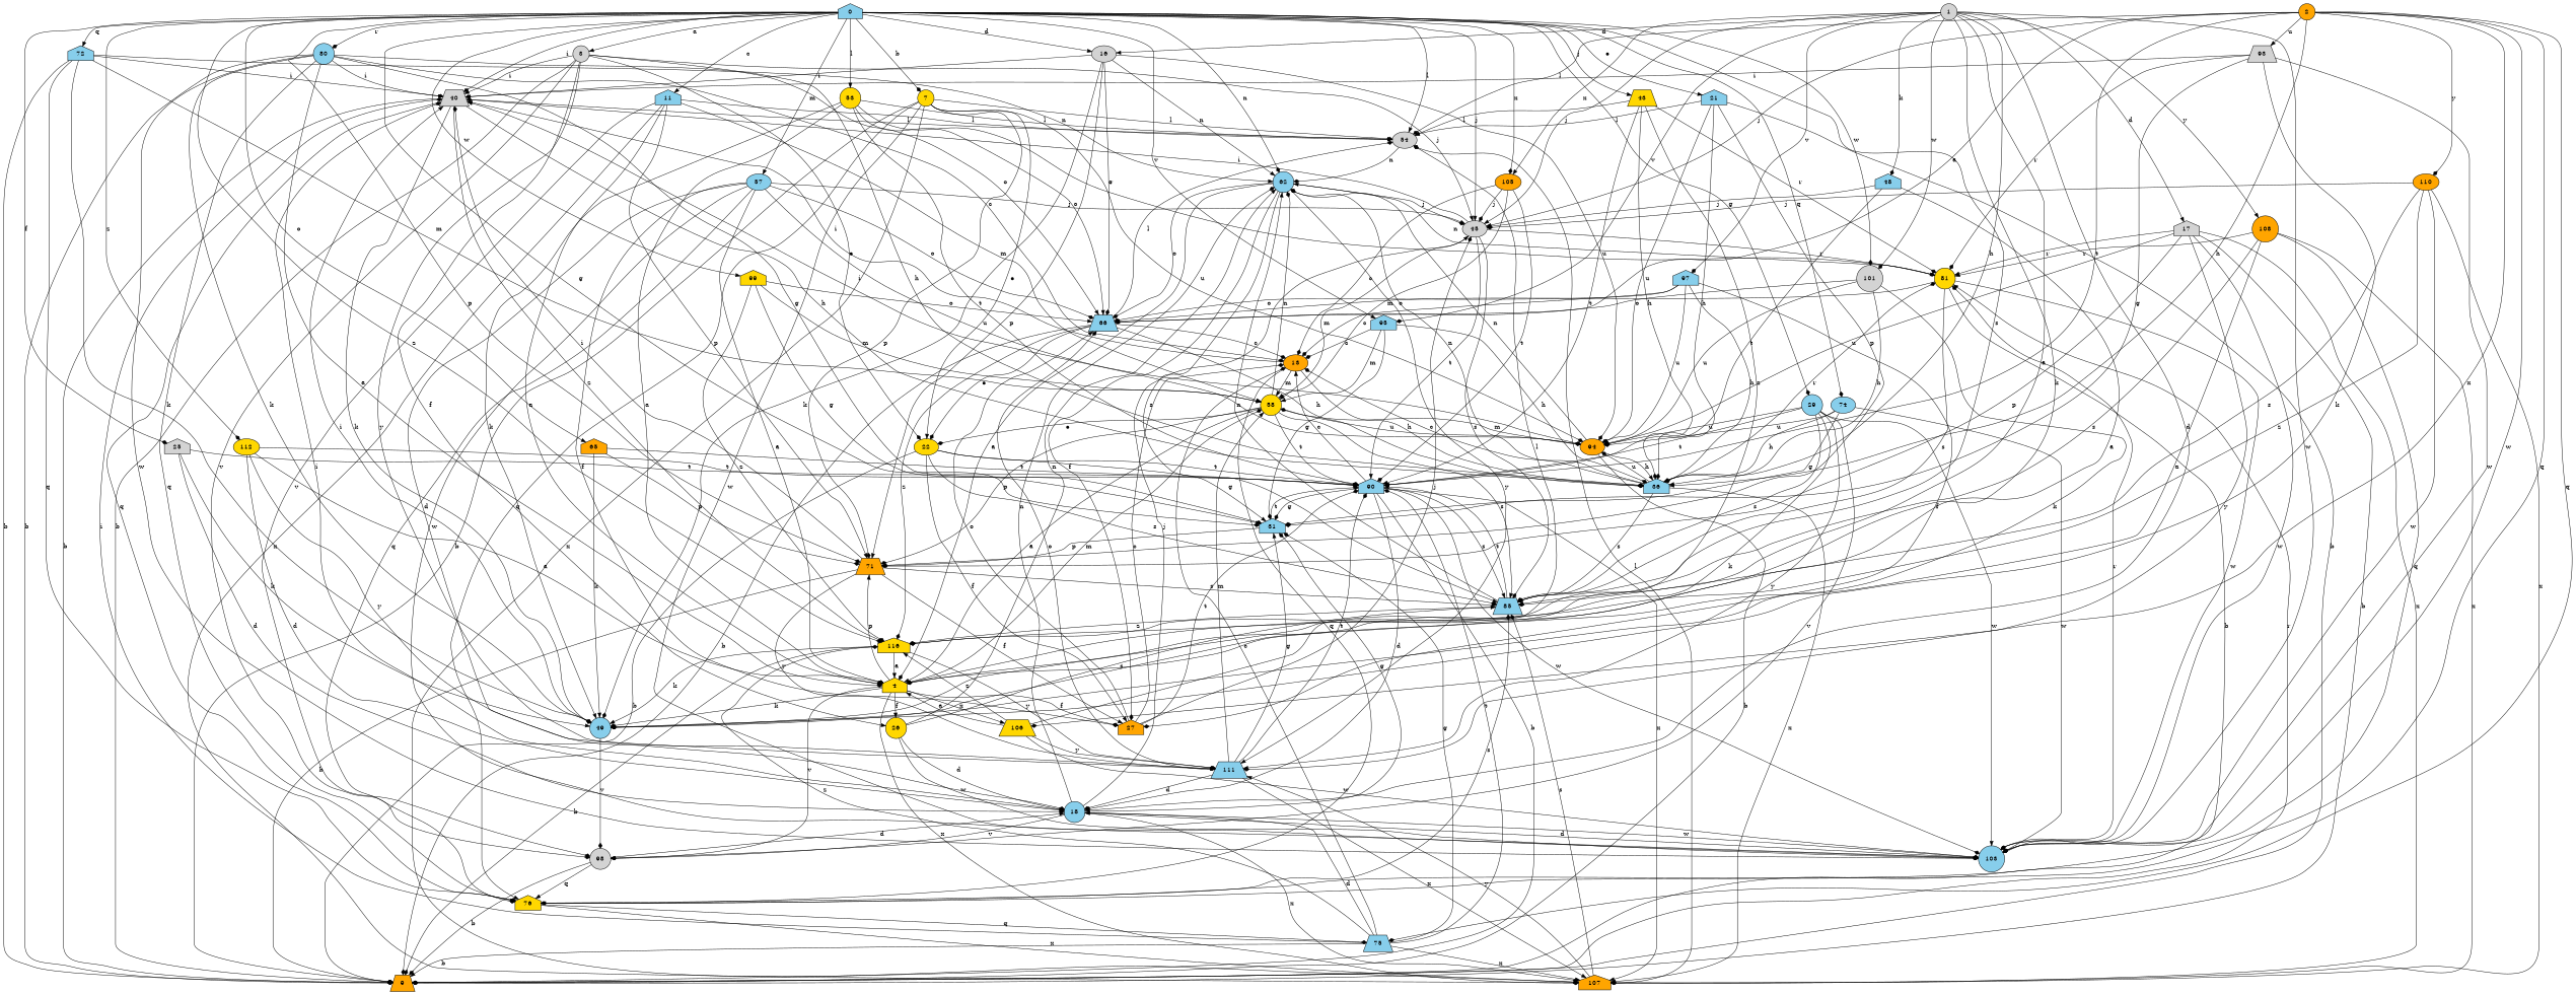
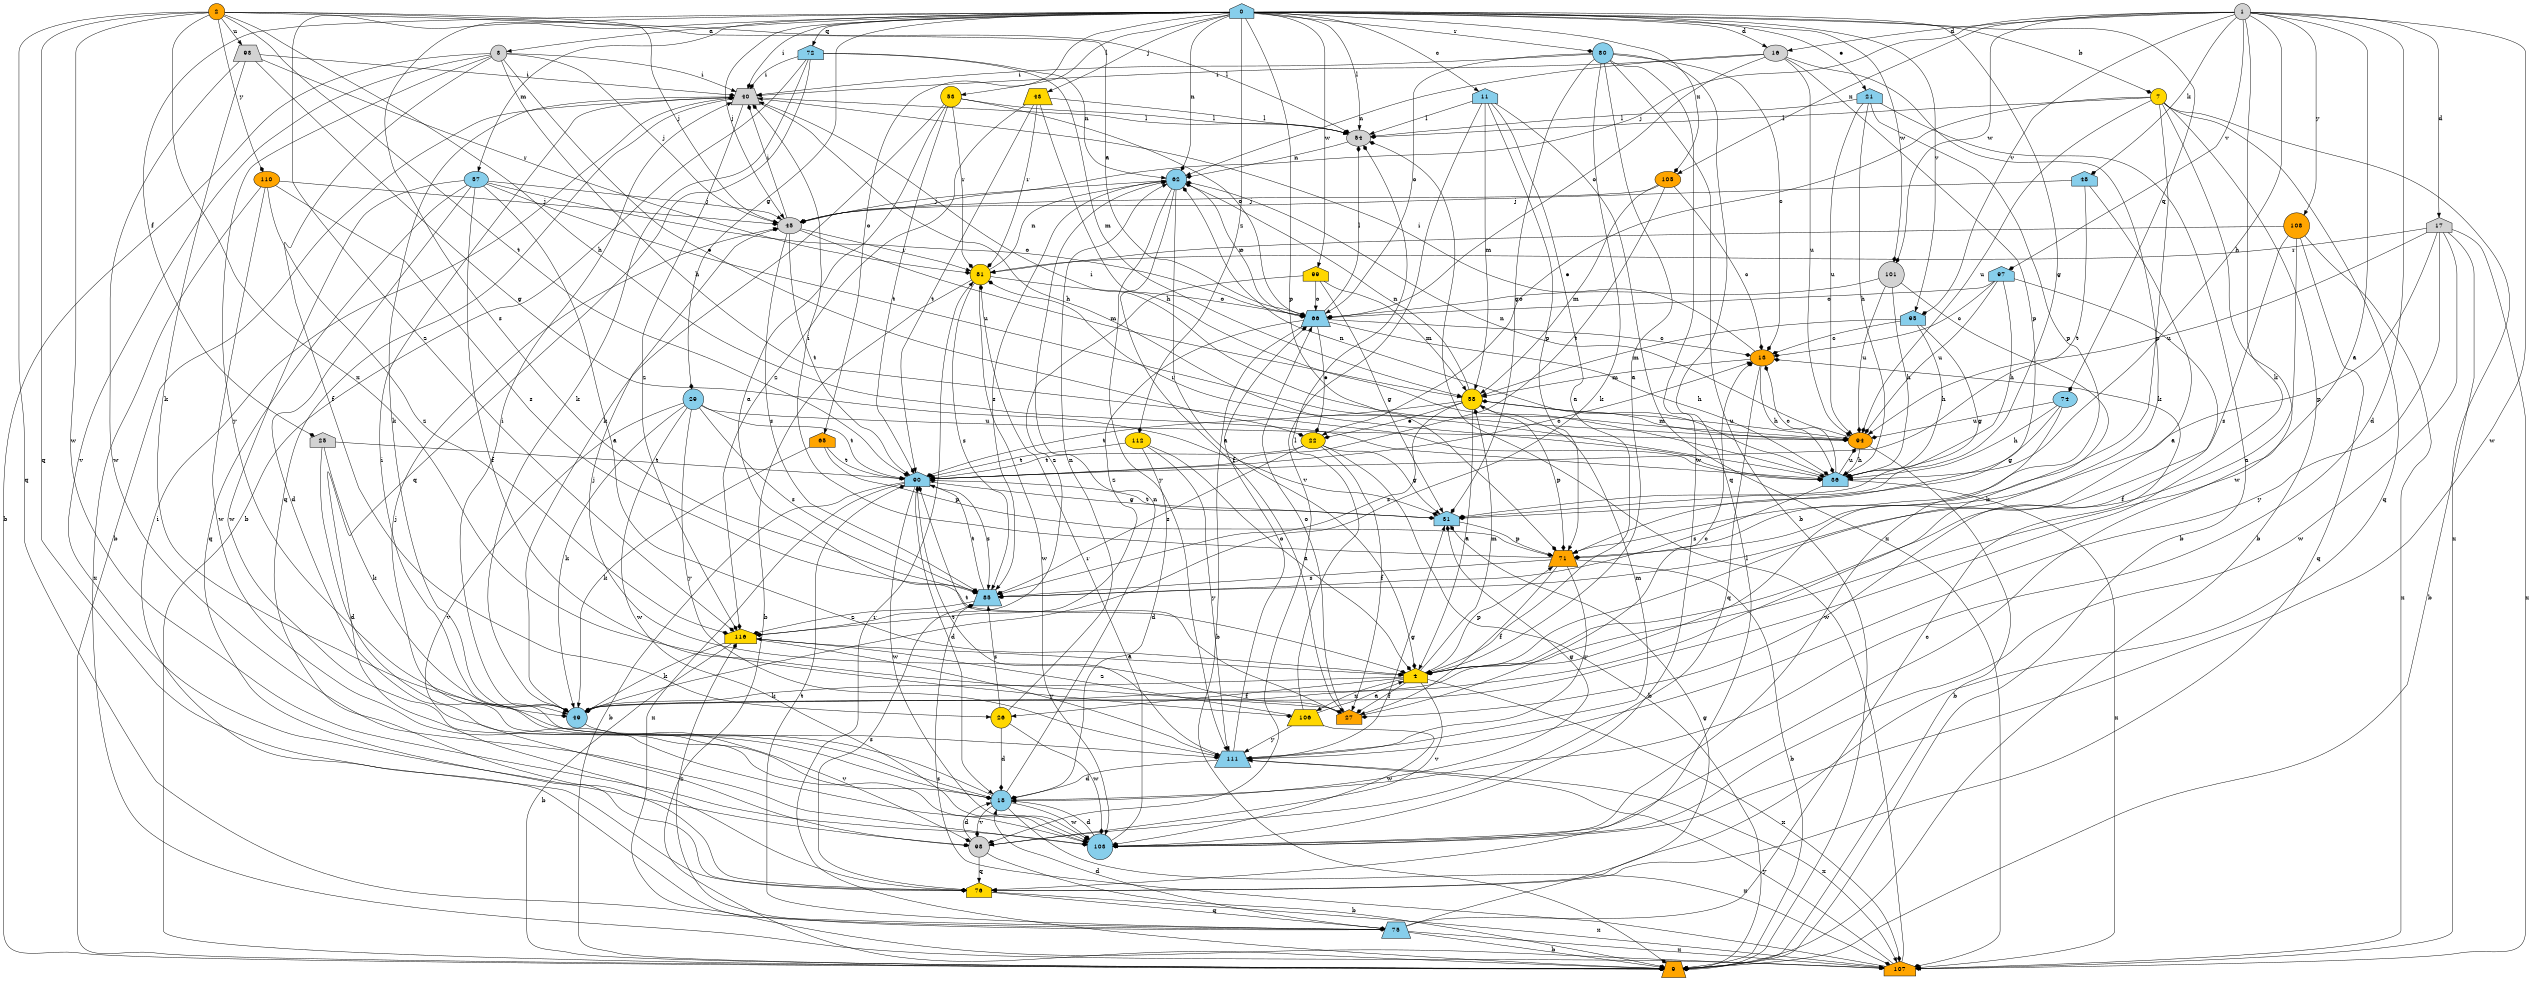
  strict digraph {
    node [fillcolor=skyblue shape=house style=filled]
    edge [arrowhead=diamond]
    3 [fillcolor=lightgrey shape=circle]
    0
    7 [fillcolor=gold shape=circle]
    11
    16 [fillcolor=lightgrey shape=ellipse]
    21
    25 [fillcolor=lightgrey]
    29 [shape=circle]
    31
    40 [fillcolor=lightgrey shape=trapezium]
    43 [fillcolor=gold shape=trapezium]
    45 [fillcolor=lightgrey shape=ellipse]
    53 [fillcolor=gold shape=circle]
    54 [fillcolor=lightgrey shape=ellipse]
    57 [shape=ellipse]
    62 [shape=circle]
    65 [fillcolor=orange]
    71 [fillcolor=orange shape=trapezium]
    72
    74 [shape=ellipse]
    80 [shape=circle]
    85 [shape=trapezium]
    95
    99 [fillcolor=gold]
    101 [fillcolor=lightgrey shape=circle]
    105 [fillcolor=orange shape=ellipse]
    112 [fillcolor=gold shape=ellipse]
    116 [fillcolor=gold]
    36
    9 [fillcolor=orange shape=trapezium]
    22 [fillcolor=gold shape=ellipse]
    26 [fillcolor=gold shape=circle]
    98 [fillcolor=lightgrey shape=circle]
    111 [shape=trapezium]
    103 [shape=circle]
    76 [fillcolor=gold]
    107 [fillcolor=orange]
    94 [fillcolor=orange shape=ellipse]
    4 [fillcolor=gold]
    58 [fillcolor=gold shape=circle]
    49 [shape=circle]
    66 [shape=trapezium]
    18 [shape=circle]
    90
    81 [fillcolor=gold shape=circle]
    27 [fillcolor=orange]
    13 [fillcolor=orange shape=ellipse]
    1 [fillcolor=lightgrey shape=circle]
    17 [fillcolor=lightgrey]
    48
    97
    108 [fillcolor=orange shape=circle]
    106 [fillcolor=gold shape=trapezium]
    2 [fillcolor=orange shape=circle]
    75 [shape=trapezium]
    93 [fillcolor=lightgrey shape=trapezium]
    110 [fillcolor=orange shape=ellipse]
    3 -> 40 [arrowhead=normal label=i]
    3 -> 45 [arrowhead=normal label=j]
    3 -> 36 [label=h]
    3 -> 9 [label=b]
    3 -> 22 [label=e]
    3 -> 26 [arrowhead=normal label=f]
    3 -> 98 [label=v]
    3 -> 111 [label=y]
    0 -> 3 [arrowhead=normal label=a]
    0 -> 7 [label=b]
    0 -> 11 [arrowhead=normal label=c]
    0 -> 16 [arrowhead=normal label=d]
    0 -> 21 [arrowhead=normal label=e]
    0 -> 25 [label=f]
    0 -> 29 [label=g]
    0 -> 31 [label=g]
    0 -> 40 [label=i]
    0 -> 43 [arrowhead=normal label=j]
    0 -> 45 [arrowhead=normal label=j]
    0 -> 53 [arrowhead=normal label=l]
    0 -> 54 [arrowhead=normal label=l]
    0 -> 57 [arrowhead=normal label=m]
    0 -> 62 [label=n]
    0 -> 65 [arrowhead=normal label=o]
    0 -> 71 [label=p]
    0 -> 72 [arrowhead=normal label=q]
    0 -> 74 [label=q]
    0 -> 80 [label=r]
    0 -> 85 [label=s]
    0 -> 95 [arrowhead=normal label=v]
    0 -> 99 [arrowhead=normal label=w]
    0 -> 101 [label=w]
    0 -> 105 [label=x]
    0 -> 112 [label=z]
    0 -> 116 [label=z]
    7 -> 54 [label=l]
    7 -> 71 [label=p]
    7 -> 9 [label=b]
    7 -> 22 [arrowhead=normal label=e]
    7 -> 103 [label=w]
    7 -> 76 [arrowhead=normal label=q]
    7 -> 107 [arrowhead=normal label=x]
    7 -> 94 [label=u]
    11 -> 54 [arrowhead=normal label=l]
    11 -> 71 [arrowhead=normal label=p]
    11 -> 98 [label=v]
    11 -> 107 [label=x]
    11 -> 4 [arrowhead=normal label=a]
    11 -> 58 [arrowhead=normal label=m]
    16 -> 40 [arrowhead=normal label=i]
    16 -> 62 [arrowhead=normal label=n]
    16 -> 71 [arrowhead=normal label=p]
    16 -> 94 [label=u]
    16 -> 49 [label=k]
    16 -> 66 [label=o]
    21 -> 54 [arrowhead=normal label=l]
    21 -> 71 [arrowhead=normal label=p]
    21 -> 36 [label=h]
    21 -> 9 [label=b]
    21 -> 94 [arrowhead=normal label=u]
    25 -> 49 [arrowhead=normal label=k]
    25 -> 18 [label=d]
    25 -> 90 [label=t]
    29 -> 85 [label=s]
    29 -> 98 [arrowhead=normal label=v]
    29 -> 111 [arrowhead=normal label=y]
    29 -> 103 [arrowhead=normal label=w]
    29 -> 94 [label=u]
    29 -> 49 [arrowhead=normal label=k]
    29 -> 90 [arrowhead=normal label=t]
    31 -> 71 [arrowhead=normal label=p]
    31 -> 90 [label=t]
    40 -> 54 [arrowhead=normal label=l]
    40 -> 116 [label=z]
    40 -> 36 [label=h]
    40 -> 9 [label=b]
    40 -> 76 [label=q]
    40 -> 49 [label=k]
    43 -> 54 [arrowhead=normal label=l]
    43 -> 116 [label=z]
    43 -> 36 [label=h]
    43 -> 90 [arrowhead=normal label=t]
    43 -> 81 [label=r]
    45 -> 40 [label=i]
    45 -> 85 [label=s]
    45 -> 58 [arrowhead=normal label=m]
    45 -> 90 [arrowhead=normal label=t]
    45 -> 81 [arrowhead=normal label=r]
    53 -> 54 [arrowhead=normal label=l]
    53 -> 4 [label=a]
    53 -> 49 [arrowhead=normal label=k]
    53 -> 66 [arrowhead=normal label=o]
    53 -> 90 [label=t]
    53 -> 81 [label=r]
    54 -> 62 [label=n]
    57 -> 45 [arrowhead=normal label=j]
    57 -> 103 [label=w]
    57 -> 76 [label=q]
    57 -> 94 [label=u]
    57 -> 4 [label=a]
    57 -> 66 [label=o]
    57 -> 18 [label=d]
    57 -> 27 [label=f]
    62 -> 45 [label=j]
    62 -> 85 [arrowhead=normal label=s]
    62 -> 111 [arrowhead=normal label=y]
    62 -> 4 [label=a]
    62 -> 66 [label=o]
    62 -> 27 [label=f]
    65 -> 71 [label=p]
    65 -> 49 [arrowhead=normal label=k]
    65 -> 90 [arrowhead=normal label=t]
    71 -> 40 [label=i]
    71 -> 85 [arrowhead=normal label=s]
    71 -> 9 [arrowhead=normal label=b]
    71 -> 111 [arrowhead=normal label=y]
    71 -> 27 [arrowhead=normal label=f]
    72 -> 40 [label=i]
    72 -> 62 [arrowhead=normal label=n]
    72 -> 9 [label=b]
    72 -> 76 [label=q]
    72 -> 58 [arrowhead=normal label=m]
    72 -> 49 [label=k]
    74 -> 31 [label=g]
    74 -> 36 [arrowhead=normal label=h]
    74 -> 103 [label=w]
    74 -> 94 [label=u]
    80 -> 31 [label=g]
    80 -> 40 [arrowhead=normal label=i]
    80 -> 9 [label=b]
    80 -> 103 [arrowhead=normal label=w]
    80 -> 76 [arrowhead=normal label=q]
    80 -> 4 [label=a]
    80 -> 49 [label=k]
    80 -> 66 [arrowhead=normal label=o]
    80 -> 13 [label=c]
-   85 -> 62 [arrowhead=normal label=n]
    85 -> 116 [label=z]
    85 -> 90 [arrowhead=normal label=t]
    95 -> 31 [label=g]
    95 -> 36 [label=h]
    95 -> 58 [arrowhead=normal label=m]
    95 -> 13 [label=c]
    99 -> 31 [arrowhead=normal label=g]
    99 -> 116 [label=z]
    99 -> 58 [arrowhead=normal label=m]
    99 -> 66 [arrowhead=normal label=o]
    101 -> 36 [arrowhead=normal label=h]
    101 -> 94 [label=u]
    101 -> 49 [arrowhead=normal label=k]
    101 -> 66 [arrowhead=normal label=o]
    105 -> 45 [label=j]
    105 -> 58 [arrowhead=normal label=m]
    105 -> 90 [label=t]
    105 -> 13 [label=c]
    112 -> 111 [arrowhead=normal label=y]
    112 -> 4 [label=a]
    112 -> 18 [label=d]
    112 -> 90 [label=t]
    116 -> 9 [label=b]
    116 -> 111 [label=y]
    116 -> 4 [arrowhead=normal label=a]
    116 -> 49 [arrowhead=normal label=k]
    36 -> 62 [label=n]
    36 -> 85 [label=s]
    36 -> 107 [arrowhead=normal label=x]
    36 -> 94 [label=u]
    36 -> 81 [label=r]
    36 -> 13 [label=c]
    9 -> 81 [arrowhead=normal label=r]
    22 -> 31 [arrowhead=normal label=g]
    22 -> 85 [label=s]
    22 -> 9 [label=b]
    22 -> 90 [arrowhead=normal label=t]
    22 -> 27 [arrowhead=normal label=f]
    26 -> 62 [arrowhead=normal label=n]
    26 -> 85 [arrowhead=normal label=s]
    26 -> 103 [label=w]
    26 -> 18 [label=d]
    98 -> 9 [label=b]
    98 -> 76 [arrowhead=normal label=q]
    98 -> 18 [arrowhead=normal label=d]
    111 -> 31 [arrowhead=normal label=g]
    111 -> 107 [arrowhead=normal label=x]
    111 -> 58 [arrowhead=normal label=m]
    111 -> 66 [label=o]
    111 -> 18 [label=d]
    111 -> 90 [label=t]
    103 -> 18 [arrowhead=normal label=d]
    103 -> 81 [label=r]
    76 -> 85 [label=s]
    76 -> 107 [arrowhead=normal label=x]
    76 -> 75 [label=q]
    107 -> 54 [label=l]
    107 -> 85 [label=s]
    107 -> 111 [arrowhead=normal label=y]
    94 -> 40 [arrowhead=normal label=i]
    94 -> 62 [label=n]
    94 -> 36 [arrowhead=normal label=h]
    94 -> 9 [arrowhead=normal label=b]
    94 -> 58 [label=m]
    4 -> 71 [arrowhead=normal label=p]
    4 -> 26 [arrowhead=normal label=f]
    4 -> 98 [arrowhead=normal label=v]
    4 -> 107 [label=x]
    4 -> 58 [label=m]
    4 -> 49 [label=k]
    4 -> 27 [label=f]
    4 -> 106 [arrowhead=normal label=x]
    58 -> 62 [label=n]
    58 -> 71 [label=p]
    58 -> 85 [arrowhead=normal label=s]
    58 -> 22 [label=e]
    58 -> 94 [label=u]
    58 -> 4 [arrowhead=normal label=a]
    58 -> 90 [label=t]
    49 -> 40 [arrowhead=normal label=i]
    49 -> 98 [label=v]
    66 -> 54 [label=l]
    66 -> 116 [label=z]
    66 -> 36 [label=h]
    66 -> 9 [label=b]
    66 -> 22 [label=e]
    66 -> 13 [label=c]
    18 -> 31 [label=g]
    18 -> 40 [label=i]
    18 -> 45 [arrowhead=normal label=j]
    18 -> 62 [label=n]
    18 -> 98 [label=v]
    18 -> 103 [label=w]
    18 -> 107 [label=x]
    90 -> 31 [label=g]
    90 -> 85 [arrowhead=normal label=s]
    90 -> 9 [label=b]
    90 -> 103 [label=w]
    90 -> 107 [arrowhead=normal label=x]
    90 -> 18 [arrowhead=normal label=d]
    90 -> 13 [arrowhead=normal label=c]
    81 -> 62 [arrowhead=normal label=n]
    81 -> 85 [arrowhead=normal label=s]
    81 -> 9 [label=b]
    81 -> 103 [arrowhead=normal label=w]
    81 -> 66 [arrowhead=normal label=o]
    27 -> 45 [label=j]
    27 -> 66 [arrowhead=normal label=o]
    27 -> 90 [label=t]
    27 -> 13 [label=c]
    13 -> 40 [arrowhead=normal label=i]
    13 -> 36 [label=h]
-   13 -> 76 [arrowhead=normal label=q]
+   13 -> 98 [arrowhead=normal label=q]
    13 -> 58 [arrowhead=normal label=m]
    1 -> 16 [arrowhead=normal label=d]
    1 -> 45 [arrowhead=normal label=j]
    1 -> 95 [label=v]
    1 -> 101 [label=w]
    1 -> 105 [arrowhead=normal label=x]
    1 -> 36 [arrowhead=normal label=h]
    1 -> 103 [arrowhead=normal label=w]
    1 -> 4 [arrowhead=normal label=a]
    1 -> 49 [label=k]
    1 -> 18 [arrowhead=normal label=d]
    1 -> 17 [arrowhead=normal label=d]
    1 -> 48 [label=k]
    1 -> 97 [label=v]
    1 -> 108 [arrowhead=normal label=y]
    17 -> 71 [label=p]
    17 -> 9 [label=b]
    17 -> 111 [label=y]
    17 -> 103 [label=w]
    17 -> 107 [label=x]
    17 -> 94 [arrowhead=normal label=u]
    17 -> 81 [arrowhead=normal label=r]
    48 -> 45 [label=j]
    48 -> 4 [label=a]
    48 -> 90 [arrowhead=normal label=t]
    97 -> 36 [label=h]
    97 -> 94 [label=u]
    97 -> 66 [label=o]
    97 -> 27 [label=f]
    97 -> 13 [label=c]
    108 -> 85 [arrowhead=normal label=s]
    108 -> 76 [arrowhead=normal label=q]
    108 -> 107 [arrowhead=normal label=x]
    108 -> 4 [label=a]
    108 -> 81 [arrowhead=normal label=r]
    106 -> 54 [label=l]
    106 -> 116 [arrowhead=normal label=z]
    106 -> 111 [arrowhead=normal label=y]
    106 -> 103 [label=w]
    106 -> 4 [arrowhead=normal label=a]
    2 -> 45 [arrowhead=normal label=j]
    2 -> 54 [label=l]
    2 -> 36 [arrowhead=normal label=h]
    2 -> 103 [label=w]
    2 -> 76 [label=q]
    2 -> 66 [label=a]
    2 -> 90 [label=t]
    2 -> 106 [label=x]
    2 -> 75 [label=q]
    2 -> 93 [arrowhead=normal label=u]
    2 -> 110 [label=y]
    75 -> 31 [label=g]
    75 -> 40 [label=i]
    75 -> 116 [label=z]
    75 -> 9 [arrowhead=normal label=b]
    75 -> 107 [arrowhead=normal label=x]
    75 -> 18 [arrowhead=normal label=d]
    75 -> 90 [label=t]
    75 -> 13 [label=c]
    93 -> 31 [label=g]
    93 -> 40 [label=i]
    93 -> 103 [label=w]
    93 -> 49 [label=k]
    93 -> 81 [label=r]
    110 -> 45 [label=j]
    110 -> 85 [label=s]
    110 -> 116 [label=z]
    110 -> 103 [label=w]
    110 -> 107 [label=x]
  }
